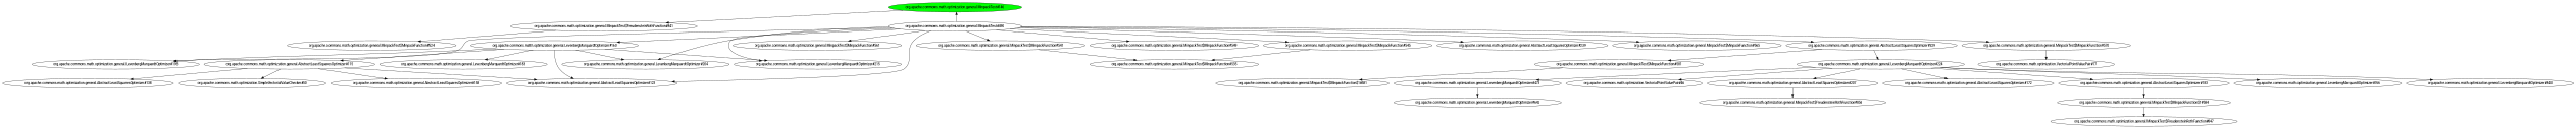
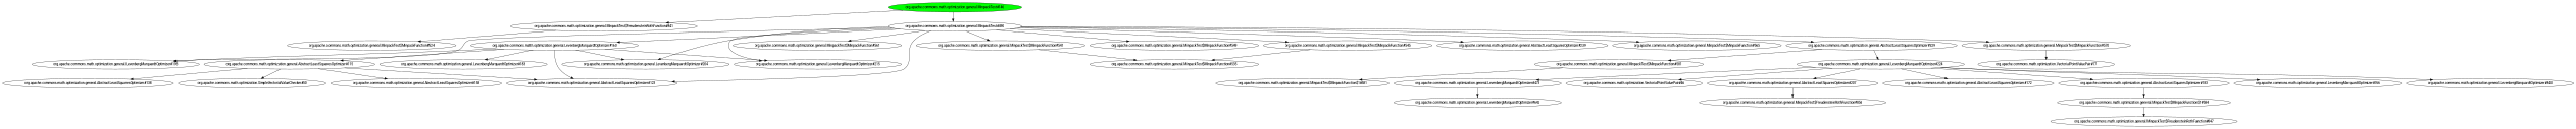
  digraph {
    fontname="Roboto Condensed"
    node [fontname="Roboto Condensed"]
    edge [fontname="Roboto Condensed"]
    "org.apache.commons.math.optimization.general.MinpackTest#146" [fillcolor=green style=filled]
    "org.apache.commons.math.optimization.general.MinpackTest$FreudensteinRothFunction#841"
    "org.apache.commons.math.optimization.general.MinpackTest#490"
    "org.apache.commons.math.optimization.general.MinpackTest$MinpackFunction#524"
    "org.apache.commons.math.optimization.general.LevenbergMarquardtOptimizer#160"
    "org.apache.commons.math.optimization.general.AbstractLeastSquaresOptimizer#123"
    "org.apache.commons.math.optimization.general.LevenbergMarquardtOptimizer#193"
    "org.apache.commons.math.optimization.general.LevenbergMarquardtOptimizer#204"
    "org.apache.commons.math.optimization.general.LevenbergMarquardtOptimizer#215"
    "org.apache.commons.math.optimization.general.MinpackTest$MinpackFunction#561"
    "org.apache.commons.math.optimization.general.MinpackTest$MinpackFunction#541"
    "org.apache.commons.math.optimization.general.MinpackTest$MinpackFunction#545"
    "org.apache.commons.math.optimization.general.MinpackTest$MinpackFunction#549"
    "org.apache.commons.math.optimization.general.AbstractLeastSquaresOptimizer#329"
    "org.apache.commons.math.optimization.general.AbstractLeastSquaresOptimizer#239"
    "org.apache.commons.math.optimization.general.MinpackTest$MinpackFunction#565"
    "org.apache.commons.math.optimization.general.MinpackTest$MinpackFunction#570"
    "org.apache.commons.math.optimization.general.AbstractLeastSquaresOptimizer#115"
    "org.apache.commons.math.optimization.general.LevenbergMarquardtOptimizer#183"
    "org.apache.commons.math.optimization.SimpleVectorialValueChecker#50"
    "org.apache.commons.math.optimization.general.AbstractLeastSquaresOptimizer#158"
    "org.apache.commons.math.optimization.general.AbstractLeastSquaresOptimizer#138"
    "org.apache.commons.math.optimization.general.MinpackTest$MinpackFunction#535"
    "org.apache.commons.math.optimization.general.MinpackTest$MinpackFunction#581"
    "org.apache.commons.math.optimization.general.LevenbergMarquardtOptimizer#224"
    "org.apache.commons.math.optimization.general.MinpackTest$MinpackFunction$1#581"
    "org.apache.commons.math.optimization.general.AbstractLeastSquaresOptimizer#207"
    "org.apache.commons.math.optimization.general.AbstractLeastSquaresOptimizer#172"
    "org.apache.commons.math.optimization.general.AbstractLeastSquaresOptimizer#183"
    "org.apache.commons.math.optimization.general.LevenbergMarquardtOptimizer#766"
    "org.apache.commons.math.optimization.general.LevenbergMarquardtOptimizer#840"
    "org.apache.commons.math.optimization.general.LevenbergMarquardtOptimizer#473"
    "org.apache.commons.math.optimization.VectorialPointValuePair#46"
    "org.apache.commons.math.optimization.general.MinpackTest$FreudensteinRothFunction#856"
    "org.apache.commons.math.optimization.general.MinpackTest$MinpackFunction$1#584"
    "org.apache.commons.math.optimization.general.MinpackTest$FreudensteinRothFunction#847"
    "org.apache.commons.math.optimization.general.LevenbergMarquardtOptimizer#642"
    "org.apache.commons.math.optimization.VectorialPointValuePair#77"
    "org.apache.commons.math.optimization.general.MinpackTest#146" -> "org.apache.commons.math.optimization.general.MinpackTest$FreudensteinRothFunction#841"
-   "org.apache.commons.math.optimization.general.MinpackTest#490" -> "org.apache.commons.math.optimization.general.MinpackTest#146"
+   "org.apache.commons.math.optimization.general.MinpackTest#146" -> "org.apache.commons.math.optimization.general.MinpackTest#490"
    "org.apache.commons.math.optimization.general.MinpackTest$FreudensteinRothFunction#841" -> "org.apache.commons.math.optimization.general.MinpackTest$MinpackFunction#524"
    "org.apache.commons.math.optimization.general.MinpackTest#490" -> "org.apache.commons.math.optimization.general.LevenbergMarquardtOptimizer#160"
    "org.apache.commons.math.optimization.general.MinpackTest#490" -> "org.apache.commons.math.optimization.general.AbstractLeastSquaresOptimizer#123"
    "org.apache.commons.math.optimization.general.MinpackTest#490" -> "org.apache.commons.math.optimization.general.LevenbergMarquardtOptimizer#193"
    "org.apache.commons.math.optimization.general.MinpackTest#490" -> "org.apache.commons.math.optimization.general.LevenbergMarquardtOptimizer#204"
    "org.apache.commons.math.optimization.general.MinpackTest#490" -> "org.apache.commons.math.optimization.general.LevenbergMarquardtOptimizer#215"
    "org.apache.commons.math.optimization.general.MinpackTest#490" -> "org.apache.commons.math.optimization.general.MinpackTest$MinpackFunction#561"
    "org.apache.commons.math.optimization.general.MinpackTest#490" -> "org.apache.commons.math.optimization.general.MinpackTest$MinpackFunction#541"
    "org.apache.commons.math.optimization.general.MinpackTest#490" -> "org.apache.commons.math.optimization.general.MinpackTest$MinpackFunction#545"
    "org.apache.commons.math.optimization.general.MinpackTest#490" -> "org.apache.commons.math.optimization.general.MinpackTest$MinpackFunction#549"
    "org.apache.commons.math.optimization.general.MinpackTest#490" -> "org.apache.commons.math.optimization.general.AbstractLeastSquaresOptimizer#329"
    "org.apache.commons.math.optimization.general.MinpackTest#490" -> "org.apache.commons.math.optimization.general.AbstractLeastSquaresOptimizer#239"
    "org.apache.commons.math.optimization.general.MinpackTest#490" -> "org.apache.commons.math.optimization.general.MinpackTest$MinpackFunction#565"
    "org.apache.commons.math.optimization.general.MinpackTest#490" -> "org.apache.commons.math.optimization.general.MinpackTest$MinpackFunction#570"
    "org.apache.commons.math.optimization.general.LevenbergMarquardtOptimizer#160" -> "org.apache.commons.math.optimization.general.AbstractLeastSquaresOptimizer#123"
    "org.apache.commons.math.optimization.general.LevenbergMarquardtOptimizer#160" -> "org.apache.commons.math.optimization.general.LevenbergMarquardtOptimizer#193"
    "org.apache.commons.math.optimization.general.LevenbergMarquardtOptimizer#160" -> "org.apache.commons.math.optimization.general.LevenbergMarquardtOptimizer#204"
    "org.apache.commons.math.optimization.general.LevenbergMarquardtOptimizer#160" -> "org.apache.commons.math.optimization.general.LevenbergMarquardtOptimizer#215"
    "org.apache.commons.math.optimization.general.LevenbergMarquardtOptimizer#160" -> "org.apache.commons.math.optimization.general.AbstractLeastSquaresOptimizer#115"
    "org.apache.commons.math.optimization.general.LevenbergMarquardtOptimizer#160" -> "org.apache.commons.math.optimization.general.LevenbergMarquardtOptimizer#183"
    "org.apache.commons.math.optimization.general.MinpackTest$MinpackFunction#541" -> "org.apache.commons.math.optimization.general.MinpackTest$MinpackFunction#535"
    "org.apache.commons.math.optimization.general.MinpackTest$MinpackFunction#545" -> "org.apache.commons.math.optimization.general.MinpackTest$MinpackFunction#535"
    "org.apache.commons.math.optimization.general.AbstractLeastSquaresOptimizer#329" -> "org.apache.commons.math.optimization.general.MinpackTest$MinpackFunction#581"
    "org.apache.commons.math.optimization.general.AbstractLeastSquaresOptimizer#329" -> "org.apache.commons.math.optimization.general.LevenbergMarquardtOptimizer#224"
    "org.apache.commons.math.optimization.general.MinpackTest$MinpackFunction#570" -> "org.apache.commons.math.optimization.VectorialPointValuePair#77"
    "org.apache.commons.math.optimization.general.AbstractLeastSquaresOptimizer#115" -> "org.apache.commons.math.optimization.general.AbstractLeastSquaresOptimizer#123"
    "org.apache.commons.math.optimization.general.AbstractLeastSquaresOptimizer#115" -> "org.apache.commons.math.optimization.SimpleVectorialValueChecker#50"
    "org.apache.commons.math.optimization.general.AbstractLeastSquaresOptimizer#115" -> "org.apache.commons.math.optimization.general.AbstractLeastSquaresOptimizer#158"
    "org.apache.commons.math.optimization.general.AbstractLeastSquaresOptimizer#115" -> "org.apache.commons.math.optimization.general.AbstractLeastSquaresOptimizer#138"
    "org.apache.commons.math.optimization.general.MinpackTest$MinpackFunction#581" -> "org.apache.commons.math.optimization.general.MinpackTest$MinpackFunction$1#581"
    "org.apache.commons.math.optimization.general.LevenbergMarquardtOptimizer#224" -> "org.apache.commons.math.optimization.general.AbstractLeastSquaresOptimizer#207"
    "org.apache.commons.math.optimization.general.LevenbergMarquardtOptimizer#224" -> "org.apache.commons.math.optimization.general.AbstractLeastSquaresOptimizer#172"
    "org.apache.commons.math.optimization.general.LevenbergMarquardtOptimizer#224" -> "org.apache.commons.math.optimization.general.AbstractLeastSquaresOptimizer#183"
    "org.apache.commons.math.optimization.general.LevenbergMarquardtOptimizer#224" -> "org.apache.commons.math.optimization.general.LevenbergMarquardtOptimizer#766"
    "org.apache.commons.math.optimization.general.LevenbergMarquardtOptimizer#224" -> "org.apache.commons.math.optimization.general.LevenbergMarquardtOptimizer#840"
    "org.apache.commons.math.optimization.general.LevenbergMarquardtOptimizer#224" -> "org.apache.commons.math.optimization.general.LevenbergMarquardtOptimizer#473"
    "org.apache.commons.math.optimization.general.LevenbergMarquardtOptimizer#224" -> "org.apache.commons.math.optimization.VectorialPointValuePair#46"
    "org.apache.commons.math.optimization.general.AbstractLeastSquaresOptimizer#207" -> "org.apache.commons.math.optimization.general.MinpackTest$FreudensteinRothFunction#856"
    "org.apache.commons.math.optimization.general.AbstractLeastSquaresOptimizer#183" -> "org.apache.commons.math.optimization.general.MinpackTest$MinpackFunction$1#584"
    "org.apache.commons.math.optimization.general.LevenbergMarquardtOptimizer#473" -> "org.apache.commons.math.optimization.general.LevenbergMarquardtOptimizer#642"
    "org.apache.commons.math.optimization.general.MinpackTest$MinpackFunction$1#584" -> "org.apache.commons.math.optimization.general.MinpackTest$FreudensteinRothFunction#847"
  }
